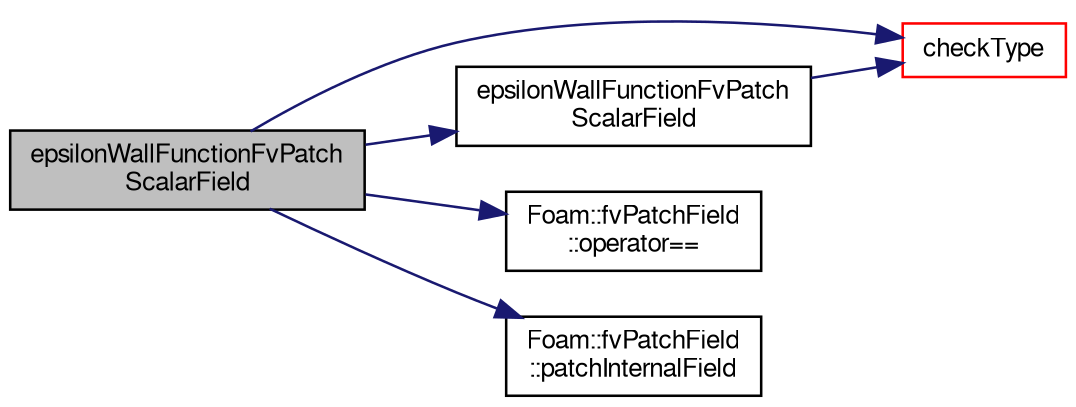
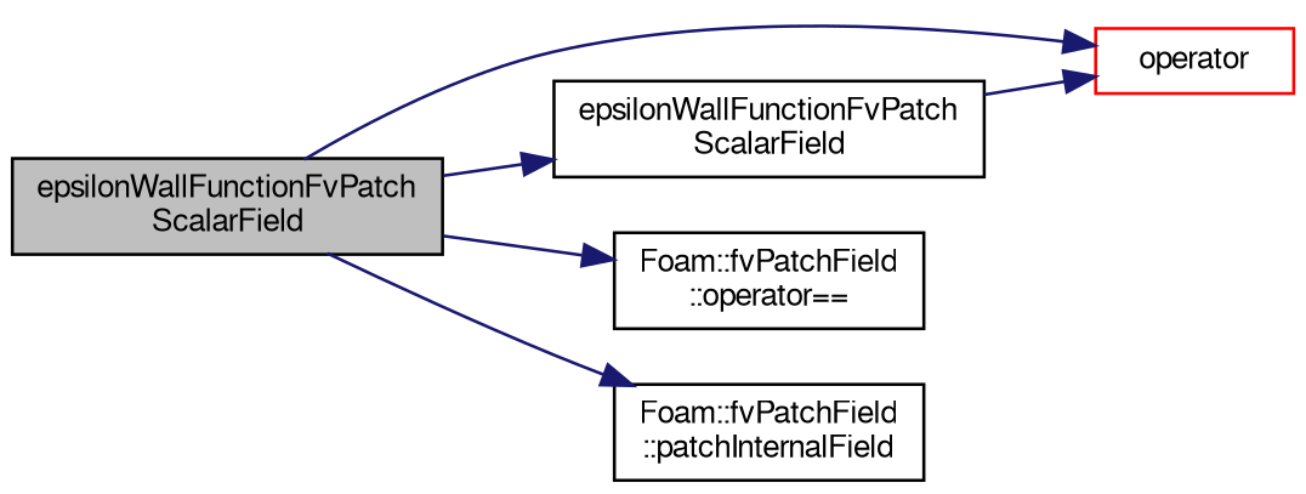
  digraph {
    rankdir=LR
    node [color=black fontname=FreeSans fontsize=10 shape=record]
    edge [color=midnightblue fontname=FreeSans fontsize=10 labelfontname=FreeSans labelfontsize=10 style=solid]
    n1 [fillcolor=grey75 fontcolor=black height=0.2 label="epsilonWallFunctionFvPatch\lScalarField" style=filled width=0.4]
-   n2 [color=red height=0.2 label=checkType width=0.4]
+   n2 [color=red height=0.2 label=operator width=0.4]
    n3 [height=0.2 label="epsilonWallFunctionFvPatch\lScalarField" width=0.4]
    n4 [height=0.2 label="Foam::fvPatchField\l::operator==" width=0.4]
    n5 [height=0.2 label="Foam::fvPatchField\l::patchInternalField" width=0.4]
    n1 -> n2
    n1 -> n3
    n1 -> n4
    n1 -> n5
    n3 -> n2
  }
